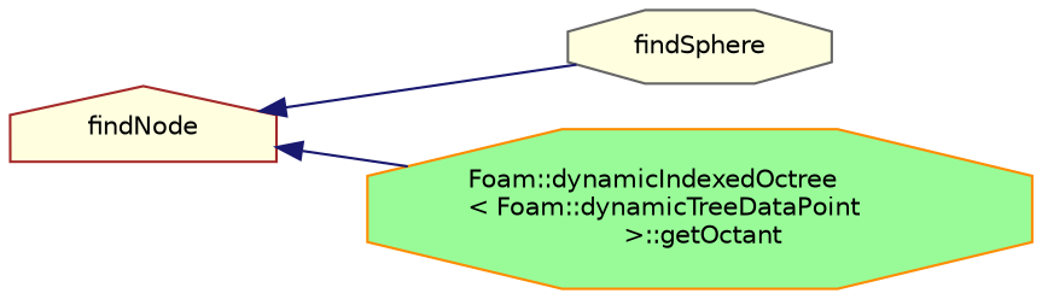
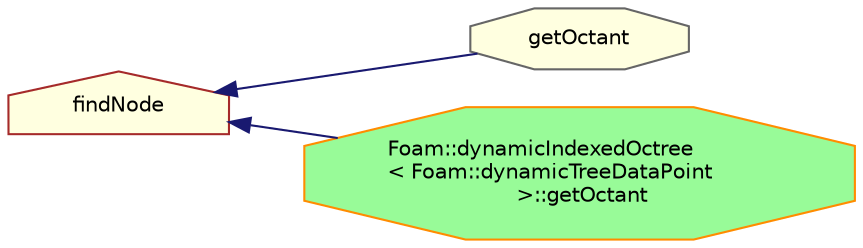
  digraph {
    rankdir=LR
    node [fillcolor=lightyellow fontname=Helvetica fontsize=10 shape=octagon style=filled]
    edge [color=midnightblue dir=back fontname=Helvetica fontsize=10 labelfontname=Helvetica labelfontsize=10 style=solid]
    n1 [color=brown fontcolor=black height=0.2 label=findNode shape=house width=0.4]
-   n2 [color=gray40 height=0.2 label=findSphere width=0.4]
+   n2 [color=gray40 height=0.2 label=getOctant width=0.4]
    n3 [color=darkorange height=0.2 label="Foam::dynamicIndexedOctree\l\< Foam::dynamicTreeDataPoint\l \>::getOctant" width=0.4 fillcolor=palegreen]
    n1 -> n2
    n1 -> n3
  }
